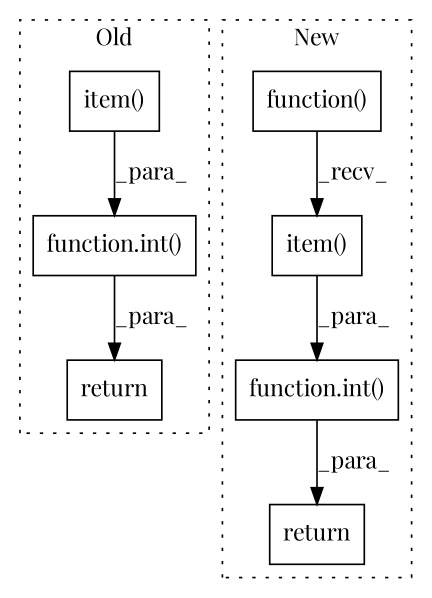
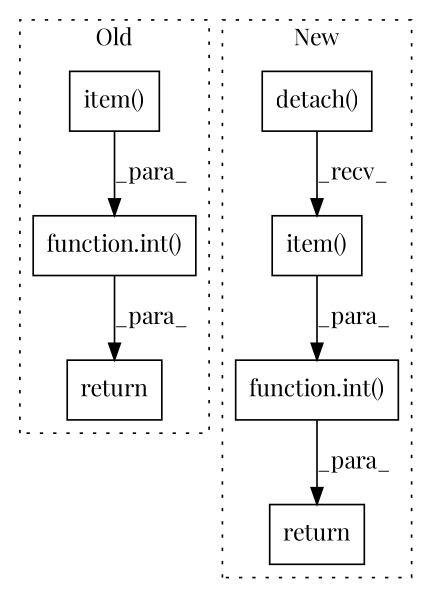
  digraph {
    fontname="Playfair Display"
    node [a=75 l="4,1" s=2511 shape=box fontname="Playfair Display"]
    edge [fontname="Playfair Display"]
    n1 [label="function.int()" s="2565,2582"]
    n2 [l=13 label="item()" s=2569]
    n3 [a=93 l=7 label=return s=2558]
-   n4 [l=15 label="function()"]
+   n4 [l=15 label="detach()"]
    n5 [l=22 label="item()"]
    n6 [label="function.int()" s="2507,2533"]
    n7 [a=93 l=7 label=return s=2500]
    subgraph cluster_1 {
      label=Old
      style=dotted
      n1
      n2
      n3
    }
    subgraph cluster_2 {
      label=New
      style=dotted
      n4
      n5
      n6
      n7
    }
    n1 -> n3 [label=_para_]
    n2 -> n1 [label=_para_]
    n4 -> n5 [label=_recv_]
    n5 -> n6 [label=_para_]
    n6 -> n7 [label=_para_]
  }
